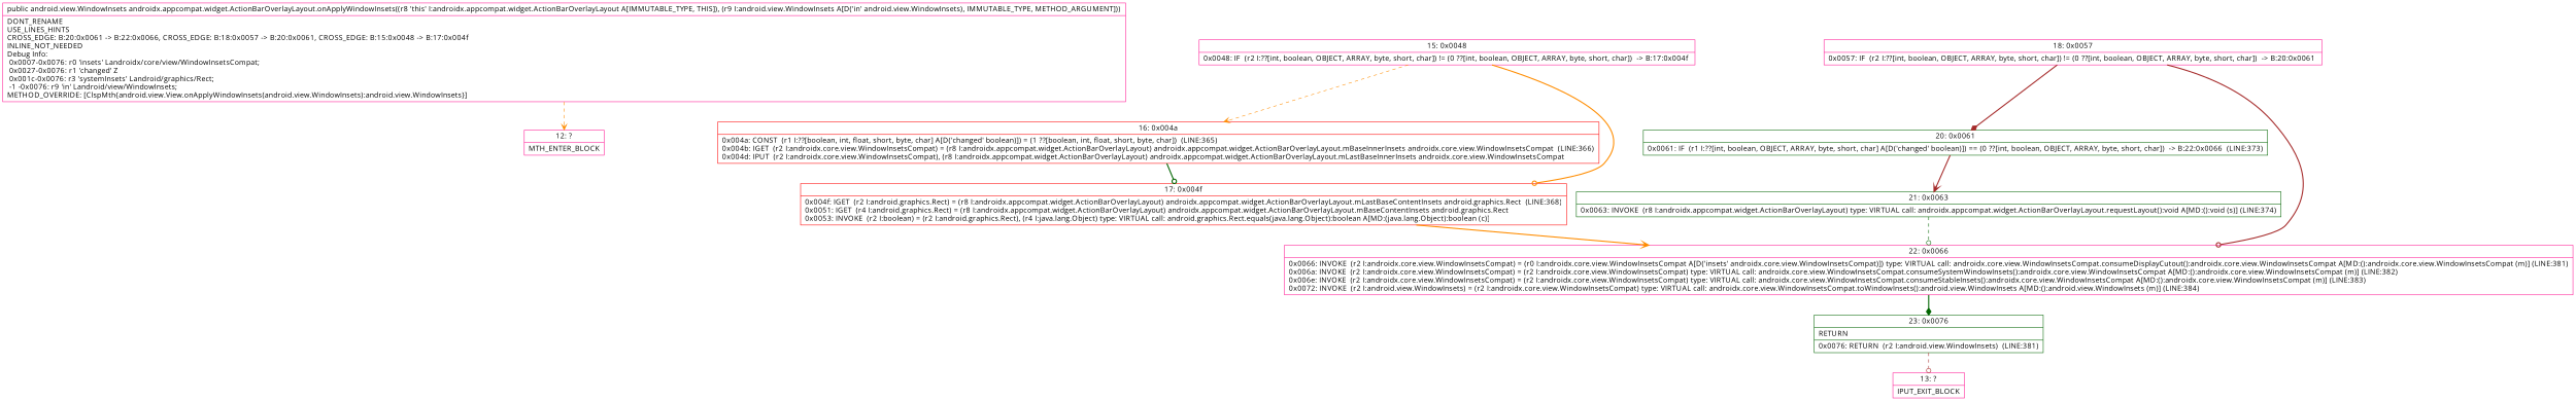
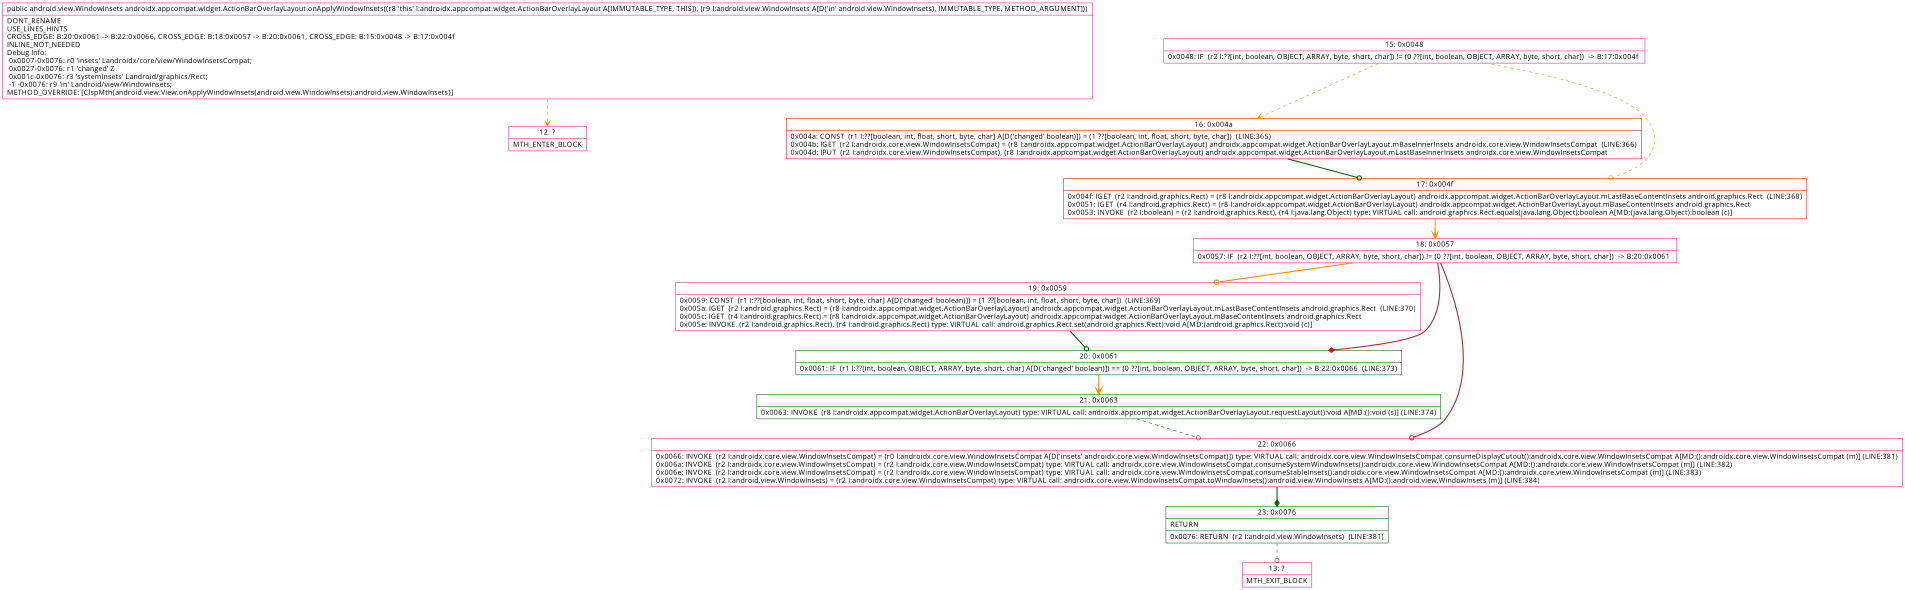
  digraph {
    fontname="Open Sans"
    node [color=deeppink fontname="Open Sans" shape=record]
    edge [arrowhead=odot color=darkorange fontname="Open Sans" style=bold]
    n1 [label="{12\:\ ?|MTH_ENTER_BLOCK\l}"]
    n2 [label="{15\:\ 0x0048|0x0048: IF  (r2 I:??[int, boolean, OBJECT, ARRAY, byte, short, char]) != (0 ??[int, boolean, OBJECT, ARRAY, byte, short, char])  \-\> B:17:0x004f \l}"]
    n3 [color=red label="{16\:\ 0x004a|0x004a: CONST  (r1 I:??[boolean, int, float, short, byte, char] A[D('changed' boolean)]) = (1 ??[boolean, int, float, short, byte, char])  (LINE:365)\l0x004b: IGET  (r2 I:androidx.core.view.WindowInsetsCompat) = (r8 I:androidx.appcompat.widget.ActionBarOverlayLayout) androidx.appcompat.widget.ActionBarOverlayLayout.mBaseInnerInsets androidx.core.view.WindowInsetsCompat  (LINE:366)\l0x004d: IPUT  (r2 I:androidx.core.view.WindowInsetsCompat), (r8 I:androidx.appcompat.widget.ActionBarOverlayLayout) androidx.appcompat.widget.ActionBarOverlayLayout.mLastBaseInnerInsets androidx.core.view.WindowInsetsCompat \l}"]
    n4 [color=red label="{17\:\ 0x004f|0x004f: IGET  (r2 I:android.graphics.Rect) = (r8 I:androidx.appcompat.widget.ActionBarOverlayLayout) androidx.appcompat.widget.ActionBarOverlayLayout.mLastBaseContentInsets android.graphics.Rect  (LINE:368)\l0x0051: IGET  (r4 I:android.graphics.Rect) = (r8 I:androidx.appcompat.widget.ActionBarOverlayLayout) androidx.appcompat.widget.ActionBarOverlayLayout.mBaseContentInsets android.graphics.Rect \l0x0053: INVOKE  (r2 I:boolean) = (r2 I:android.graphics.Rect), (r4 I:java.lang.Object) type: VIRTUAL call: android.graphics.Rect.equals(java.lang.Object):boolean A[MD:(java.lang.Object):boolean (c)]\l}"]
    n5 [label="{18\:\ 0x0057|0x0057: IF  (r2 I:??[int, boolean, OBJECT, ARRAY, byte, short, char]) != (0 ??[int, boolean, OBJECT, ARRAY, byte, short, char])  \-\> B:20:0x0061 \l}"]
+   n6 [label="{19\:\ 0x0059|0x0059: CONST  (r1 I:??[boolean, int, float, short, byte, char] A[D('changed' boolean)]) = (1 ??[boolean, int, float, short, byte, char])  (LINE:369)\l0x005a: IGET  (r2 I:android.graphics.Rect) = (r8 I:androidx.appcompat.widget.ActionBarOverlayLayout) androidx.appcompat.widget.ActionBarOverlayLayout.mLastBaseContentInsets android.graphics.Rect  (LINE:370)\l0x005c: IGET  (r4 I:android.graphics.Rect) = (r8 I:androidx.appcompat.widget.ActionBarOverlayLayout) androidx.appcompat.widget.ActionBarOverlayLayout.mBaseContentInsets android.graphics.Rect \l0x005e: INVOKE  (r2 I:android.graphics.Rect), (r4 I:android.graphics.Rect) type: VIRTUAL call: android.graphics.Rect.set(android.graphics.Rect):void A[MD:(android.graphics.Rect):void (c)]\l}"]
    n7 [color=darkgreen label="{20\:\ 0x0061|0x0061: IF  (r1 I:??[int, boolean, OBJECT, ARRAY, byte, short, char] A[D('changed' boolean)]) == (0 ??[int, boolean, OBJECT, ARRAY, byte, short, char])  \-\> B:22:0x0066  (LINE:373)\l}"]
    n8 [label="{22\:\ 0x0066|0x0066: INVOKE  (r2 I:androidx.core.view.WindowInsetsCompat) = (r0 I:androidx.core.view.WindowInsetsCompat A[D('insets' androidx.core.view.WindowInsetsCompat)]) type: VIRTUAL call: androidx.core.view.WindowInsetsCompat.consumeDisplayCutout():androidx.core.view.WindowInsetsCompat A[MD:():androidx.core.view.WindowInsetsCompat (m)] (LINE:381)\l0x006a: INVOKE  (r2 I:androidx.core.view.WindowInsetsCompat) = (r2 I:androidx.core.view.WindowInsetsCompat) type: VIRTUAL call: androidx.core.view.WindowInsetsCompat.consumeSystemWindowInsets():androidx.core.view.WindowInsetsCompat A[MD:():androidx.core.view.WindowInsetsCompat (m)] (LINE:382)\l0x006e: INVOKE  (r2 I:androidx.core.view.WindowInsetsCompat) = (r2 I:androidx.core.view.WindowInsetsCompat) type: VIRTUAL call: androidx.core.view.WindowInsetsCompat.consumeStableInsets():androidx.core.view.WindowInsetsCompat A[MD:():androidx.core.view.WindowInsetsCompat (m)] (LINE:383)\l0x0072: INVOKE  (r2 I:android.view.WindowInsets) = (r2 I:androidx.core.view.WindowInsetsCompat) type: VIRTUAL call: androidx.core.view.WindowInsetsCompat.toWindowInsets():android.view.WindowInsets A[MD:():android.view.WindowInsets (m)] (LINE:384)\l}"]
    n9 [color=darkgreen label="{21\:\ 0x0063|0x0063: INVOKE  (r8 I:androidx.appcompat.widget.ActionBarOverlayLayout) type: VIRTUAL call: androidx.appcompat.widget.ActionBarOverlayLayout.requestLayout():void A[MD:():void (s)] (LINE:374)\l}"]
    n10 [color=darkgreen label="{23\:\ 0x0076|RETURN\l|0x0076: RETURN  (r2 I:android.view.WindowInsets)  (LINE:381)\l}"]
-   n11 [label="{13\:\ ?|IPUT_EXIT_BLOCK\l}"]
+   n11 [label="{13\:\ ?|MTH_EXIT_BLOCK\l}"]
    n12 [label="{public android.view.WindowInsets androidx.appcompat.widget.ActionBarOverlayLayout.onApplyWindowInsets((r8 'this' I:androidx.appcompat.widget.ActionBarOverlayLayout A[IMMUTABLE_TYPE, THIS]), (r9 I:android.view.WindowInsets A[D('in' android.view.WindowInsets), IMMUTABLE_TYPE, METHOD_ARGUMENT]))  | DONT_RENAME\lUSE_LINES_HINTS\lCROSS_EDGE: B:20:0x0061 \-\> B:22:0x0066, CROSS_EDGE: B:18:0x0057 \-\> B:20:0x0061, CROSS_EDGE: B:15:0x0048 \-\> B:17:0x004f\lINLINE_NOT_NEEDED\lDebug Info:\l  0x0007\-0x0076: r0 'insets' Landroidx\/core\/view\/WindowInsetsCompat;\l  0x0027\-0x0076: r1 'changed' Z\l  0x001c\-0x0076: r3 'systemInsets' Landroid\/graphics\/Rect;\l  \-1 \-0x0076: r9 'in' Landroid\/view\/WindowInsets;\lMETHOD_OVERRIDE: [ClspMth\{android.view.View.onApplyWindowInsets(android.view.WindowInsets):android.view.WindowInsets\}]\l}"]
    n2 -> n3 [arrowhead=vee style=dashed]
-   n2 -> n4
+   n2 -> n4 [style=dashed]
    n3 -> n4 [color=darkgreen]
-   n4 -> n8 [arrowhead=vee]
+   n4 -> n5 [arrowhead=vee]
+   n5 -> n6
    n5 -> n7 [arrowhead=diamond color=brown]
    n5 -> n8 [color=brown]
-   n7 -> n9 [arrowhead=vee color=brown]
+   n6 -> n7 [color=darkgreen]
+   n7 -> n9 [arrowhead=vee]
    n8 -> n10 [arrowhead=diamond color=darkgreen]
    n9 -> n8 [color=darkgreen style=dashed]
    n10 -> n11 [color=brown style=dashed]
    n12 -> n1 [arrowhead=vee style=dashed]
  }
